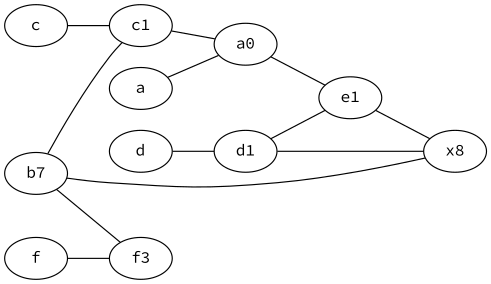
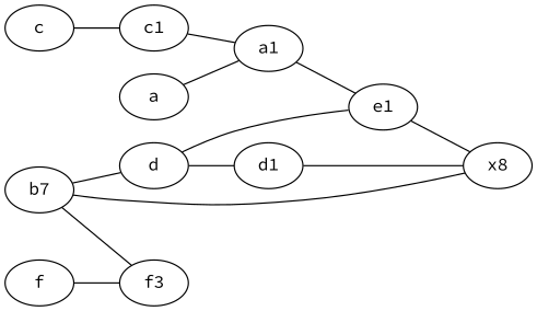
  graph {
    fontname="Source Code Pro"
    rankdir=LR
    node [fontname="Source Code Pro" labelfontsize=50]
    edge [fontname="Source Code Pro"]
    c1
-   a1 [label=a0]
+   a1
    d1
    e1
    n5 [label=x8]
    n6 [label=b7]
    n7 [label=f3]
    a
    c
    d
    f
    c1 -- a1
    a1 -- e1
-   d1 -- e1
+   d -- e1
    d1 -- n5
    e1 -- n5
-   n6 -- c1
+   n6 -- d
    n6 -- n5
    n6 -- n7
    a -- a1
    c -- c1
    d -- d1
    f -- n7
  }
